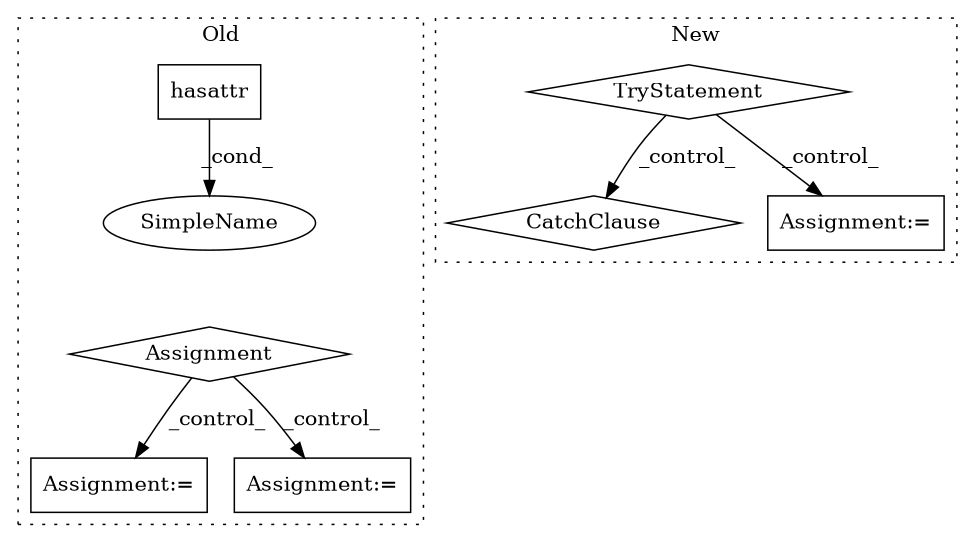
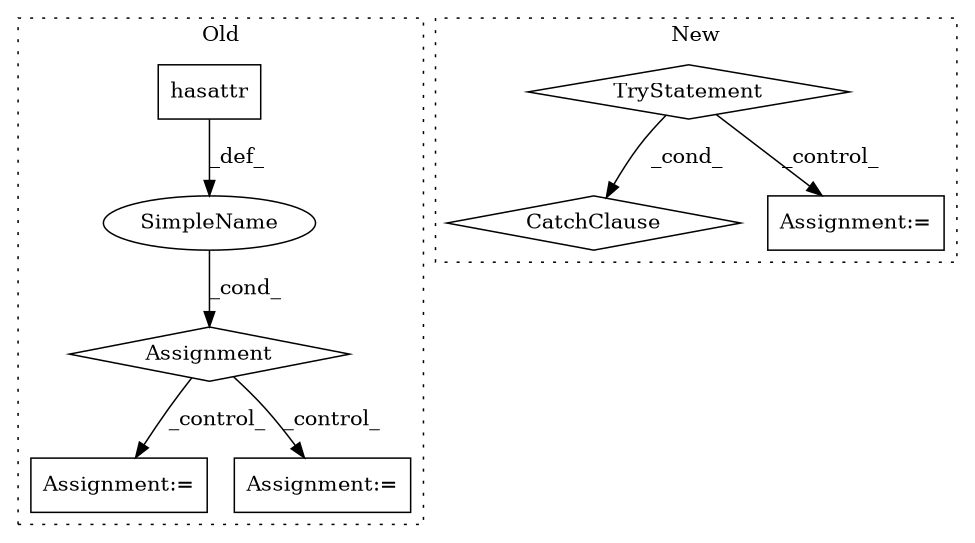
  digraph {
    node [a=7 l=1 shape=box]
    n1 [a=32 l="8,1" label=hasattr s="28526,28571"]
    n2 [a=25 l="4,2" label=Assignment s="28522,28572" shape=diamond]
    n3 [label="Assignment:=" s=28647]
    n4 [a=42 label=SimpleName shape=ellipse l=""]
    n5 [label="Assignment:=" s=29035]
    n6 [a=54 l=4 label=TryStatement s=28774 shape=diamond]
    n7 [a=12 l="13,2" label=CatchClause s="28839,28878" shape=diamond]
    n8 [label="Assignment:=" s=28792]
    subgraph cluster_1 {
      label=Old
      style=dotted
      n1
      n2
      n3
      n4
      n5
    }
    subgraph cluster_2 {
      label=New
      style=dotted
      n6
      n7
      n8
    }
-   n1 -> n4 [label=_cond_]
+   n1 -> n4 [label=_def_]
    n2 -> n3 [label=_control_]
    n2 -> n5 [label=_control_]
-   n6 -> n7 [label=_control_]
+   n4 -> n2 [label=_cond_]
+   n6 -> n7 [label=_cond_]
    n6 -> n8 [label=_control_]
  }
